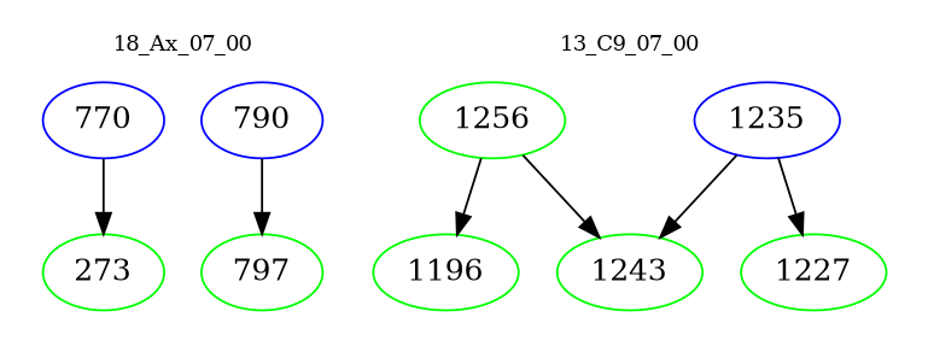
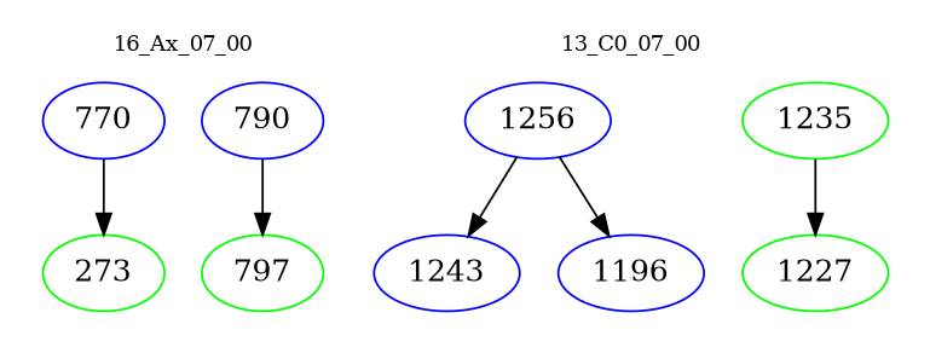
  digraph {
    node [color=blue]
    edge [color=black]
    n1 [label=790]
    n2 [color=green label=797]
    n3 [label=770]
    n4 [color=green label=273]
-   n5 [label=1235]
+   n5 [color=green label=1235]
    n6 [color=green label=1227]
-   n7 [color=green label=1243]
-   n8 [color=green label=1256]
-   n9 [color=green label=1196]
+   n7 [label=1243]
+   n8 [label=1256]
+   n9 [label=1196]
    subgraph cluster_1 {
      color=white
      fontsize=10
-     label="18_Ax_07_00"
+     label="16_Ax_07_00"
      n1
      n2
      n3
      n4
    }
    subgraph cluster_2 {
      color=white
      fontsize=10
-     label="13_C9_07_00"
+     label="13_C0_07_00"
      n5
      n6
      n7
      n8
      n9
    }
    n1 -> n2
    n3 -> n4
    n5 -> n6
-   n5 -> n7
    n8 -> n7
    n8 -> n9
  }
